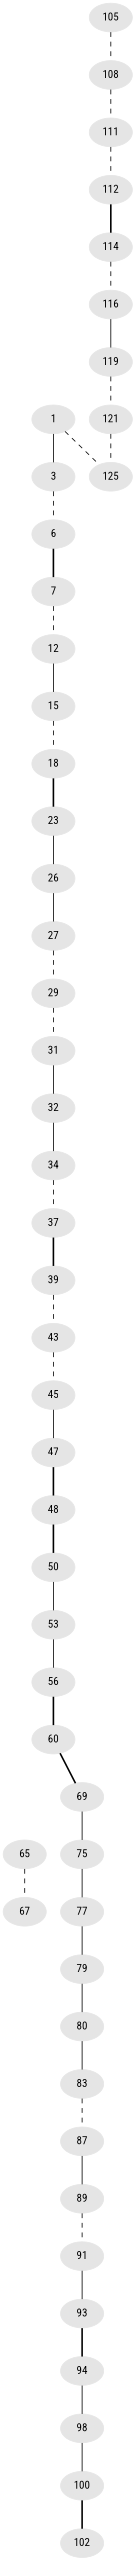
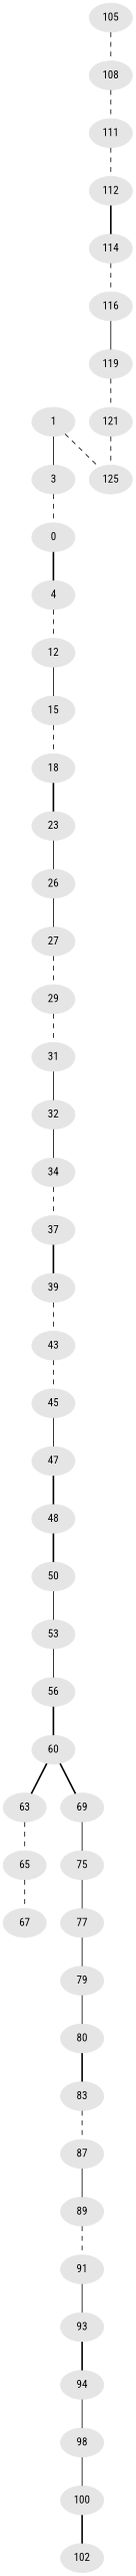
  graph {
    fontname="Roboto Condensed"
    node [color=gray90 fontname="Roboto Condensed" style=filled]
    edge [fontname="Roboto Condensed" style=solid]
    1 [super="+2"]
    3 [super="+4"]
    125 [super="+126"]
-   6
-   7 [super="+8"]
+   6 [label=0]
+   7 [super="+8" label=4]
    12 [super="+13"]
    15 [super="+16"]
    18 [super="+19"]
    23 [super="+24"]
    26
    27 [super="+28"]
    29 [super="+30"]
    31
    32 [super="+33"]
    34 [super="+35"]
    37 [super="+38"]
    39 [super="+40"]
    43 [super="+44"]
    45 [super="+46"]
    47
    48 [super="+49"]
    50 [super="+51"]
    53 [super="+54"]
    56 [super="+57"]
    60 [super="+61"]
+   63 [super="+64"]
    69 [super="+70"]
    65 [super="+66"]
    67 [super="+68"]
    75 [super="+76"]
    77 [super="+78"]
    79
    80 [super="+81"]
    83 [super="+84"]
    87 [super="+88"]
    89 [super="+90"]
    91 [super="+92"]
    93
    94 [super="+95"]
    98 [super="+99"]
    100 [super="+101"]
    102 [super="+103"]
    105 [super="+106"]
    108 [super="+109"]
    111
    112 [super="+113"]
    114 [super="+115"]
    116 [super="+117"]
    119 [super="+120"]
    121 [super="+122"]
    1 -- 3
    1 -- 125 [style=dashed]
    3 -- 6 [style=dashed]
    6 -- 7 [style=bold]
    7 -- 12 [style=dashed]
    12 -- 15
    15 -- 18 [style=dashed]
    18 -- 23 [style=bold]
    23 -- 26
    26 -- 27
    27 -- 29 [style=dashed]
    29 -- 31 [style=dashed]
    31 -- 32
    32 -- 34
    34 -- 37 [style=dashed]
    37 -- 39 [style=bold]
    39 -- 43 [style=dashed]
    43 -- 45 [style=dashed]
    45 -- 47
    47 -- 48 [style=bold]
    48 -- 50 [style=bold]
    50 -- 53
    53 -- 56
    56 -- 60 [style=bold]
+   60 -- 63 [style=bold]
    60 -- 69 [style=bold]
+   63 -- 65 [style=dashed]
    69 -- 75
    65 -- 67 [style=dashed]
    75 -- 77
    77 -- 79
    79 -- 80
-   80 -- 83
+   80 -- 83 [style=bold]
    83 -- 87 [style=dashed]
    87 -- 89
    89 -- 91 [style=dashed]
    91 -- 93
    93 -- 94 [style=bold]
    94 -- 98
    98 -- 100
    100 -- 102 [style=bold]
    105 -- 108 [style=dashed]
    108 -- 111 [style=dashed]
    111 -- 112 [style=dashed]
    112 -- 114 [style=bold]
    114 -- 116 [style=dashed]
    116 -- 119
    119 -- 121 [style=dashed]
    121 -- 125 [style=dashed]
  }
